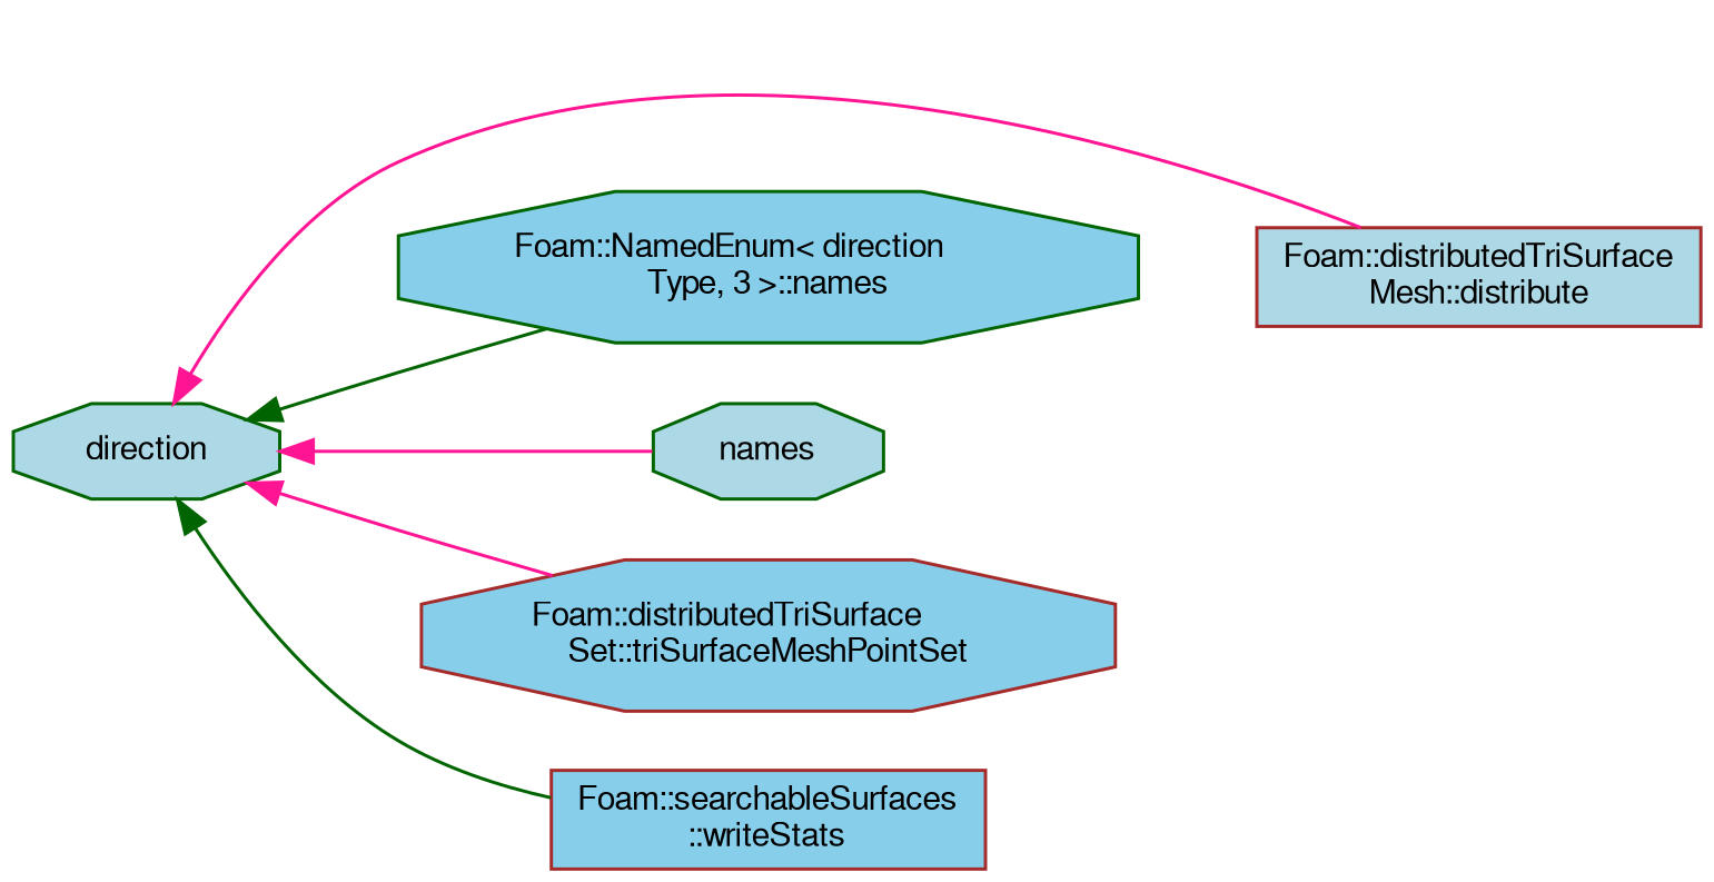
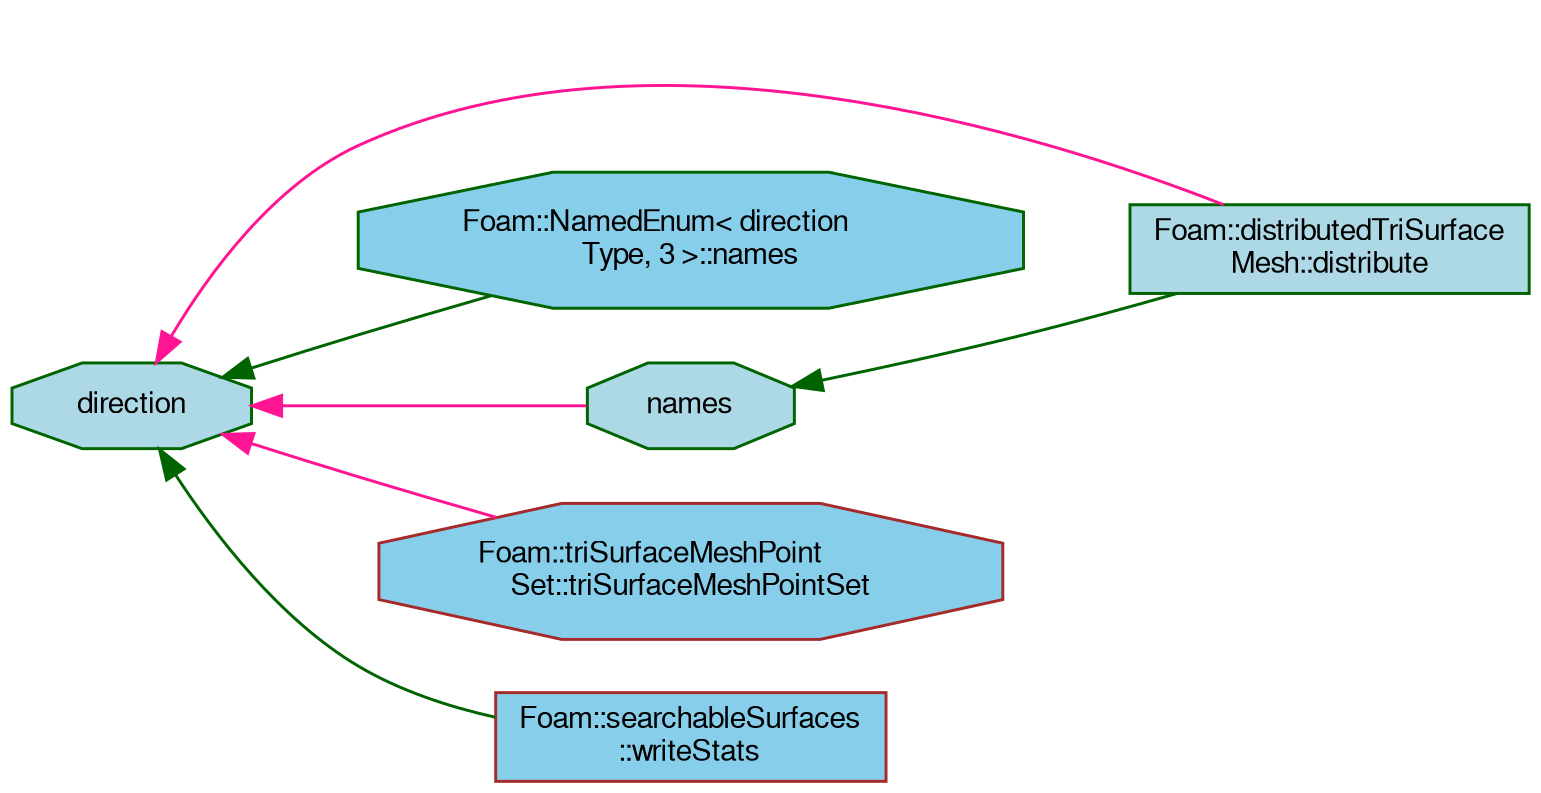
  digraph {
    rankdir=LR
    node [color=darkgreen fillcolor=lightblue fontname=FreeSans fontsize=10 shape=octagon style=filled]
    edge [color=deeppink dir=back fontname=FreeSans fontsize=10 labelfontname=FreeSans labelfontsize=10 style=solid]
    n1 [fontcolor=black height=0.2 label=direction width=0.4]
-   n2 [color=brown height=0.2 label="Foam::distributedTriSurface\lMesh::distribute" shape=box width=0.4]
+   n2 [height=0.2 label="Foam::distributedTriSurface\lMesh::distribute" shape=box width=0.4]
    n3 [fillcolor=skyblue height=0.2 label="Foam::NamedEnum\< direction\lType, 3 \>::names" width=0.4]
    n4 [height=0.2 label=names width=0.4]
-   n5 [color=brown fillcolor=skyblue height=0.2 label="Foam::distributedTriSurface\lSet::triSurfaceMeshPointSet" width=0.4]
+   n5 [color=brown fillcolor=skyblue height=0.2 label="Foam::triSurfaceMeshPoint\lSet::triSurfaceMeshPointSet" width=0.4]
    n6 [color=brown fillcolor=skyblue height=0.2 label="Foam::searchableSurfaces\l::writeStats" shape=box width=0.4]
    n1 -> n2
    n1 -> n3 [color=darkgreen]
    n1 -> n4
    n1 -> n5
    n1 -> n6 [color=darkgreen]
+   n4 -> n2 [color=darkgreen]
  }
